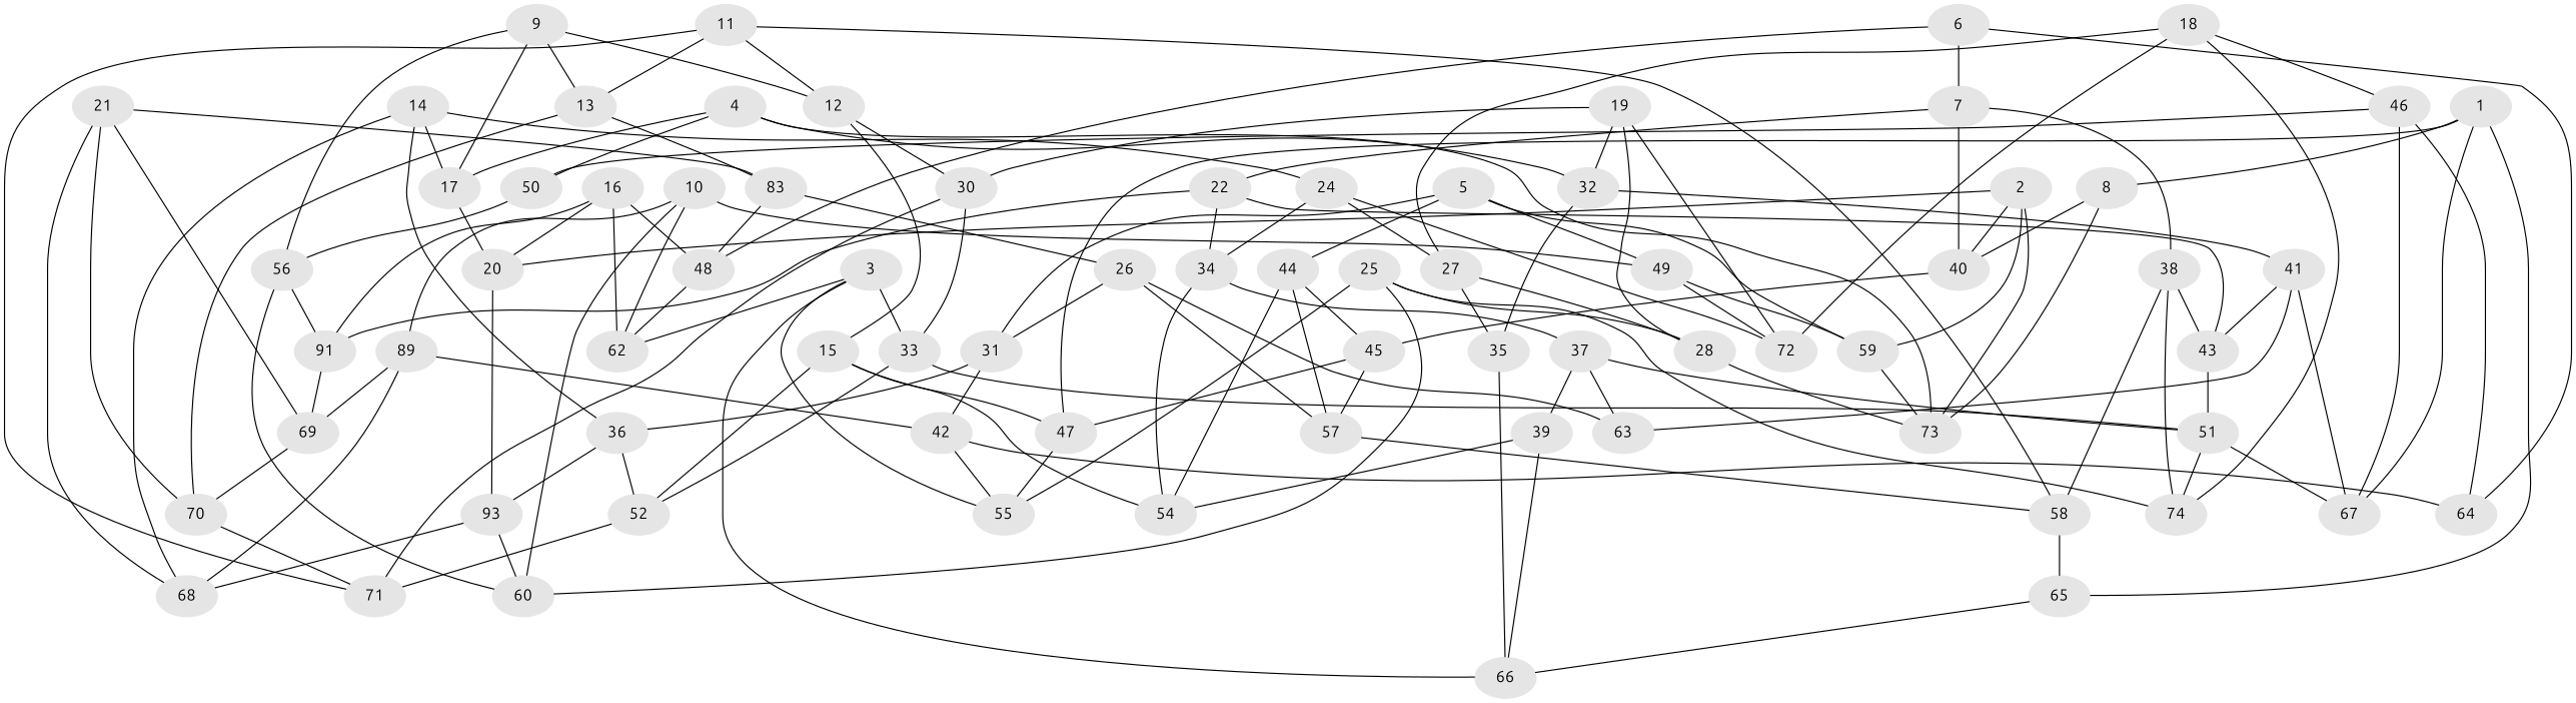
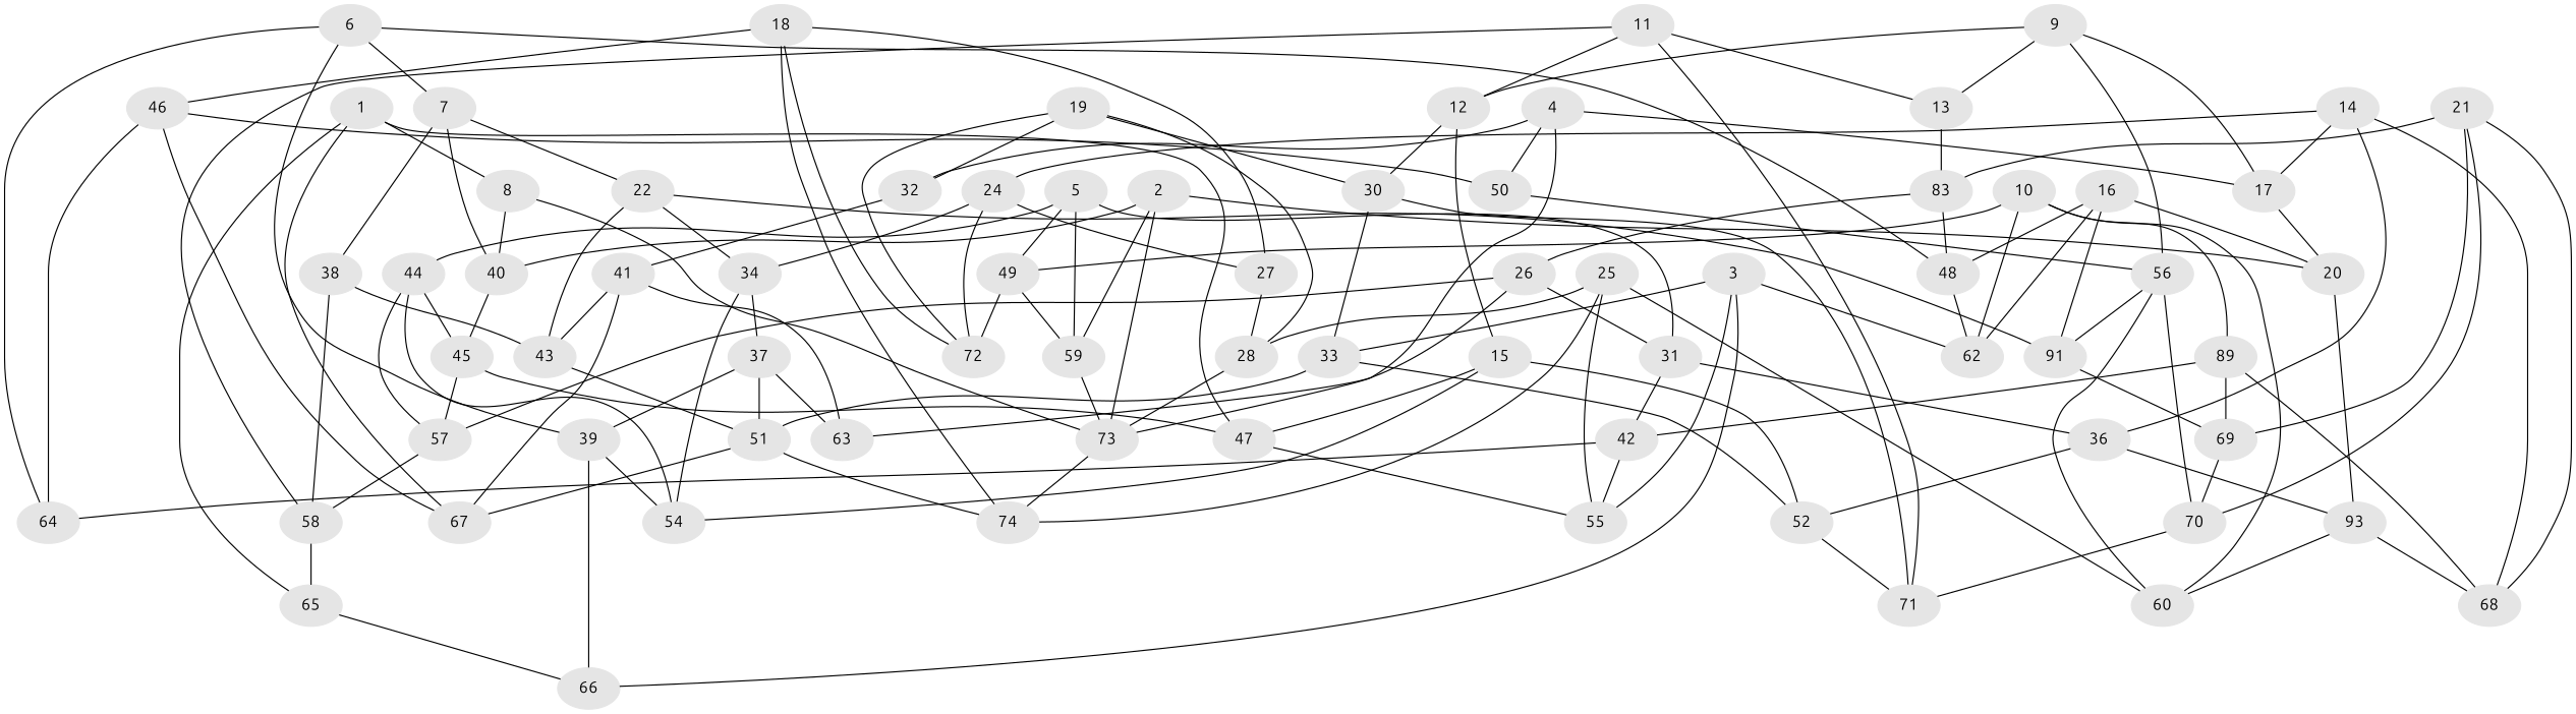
  graph {
    fontname=Ubuntu
    node [color=gray90 fontname=Ubuntu style=filled]
    edge [fontname=Ubuntu]
    1
    8
    47
    65
    67
    40
    73
    55
    66
    2
    20
    59
    n13 [label=93]
    45
    3
    33
    62
    52
    51
    4
    17
    32
    50
-   35
    41
    56
    5
    31
    44
    49
    36
    42
    54
    57
    72
    6
    7
    39
    48
    64
    22
    38
    n43 [label=91]
    34
    43
    58
    74
    9
    12
    13
    15
    30
    n53 [label=83]
    70
    60
    10
    n57 [label=89]
    68
    69
    11
    71
    26
    14
    24
    27
    16
    18
    46
    28
    19
    21
    37
    63
    25
    1 -- 8
    1 -- 47
    1 -- 65
    1 -- 67
    8 -- 40
    8 -- 73
    47 -- 55
    65 -- 66
    40 -- 45
    2 -- 40
    2 -- 73
    2 -- 20
    2 -- 59
    20 -- n13
    59 -- 73
    n13 -- 60
    n13 -- 68
    45 -- 47
    45 -- 57
    3 -- 55
    3 -- 66
    3 -- 33
    3 -- 62
    33 -- 52
    33 -- 51
    52 -- 71
    51 -- 67
    51 -- 74
    4 -- 73
    4 -- 17
    4 -- 32
    4 -- 50
    17 -- 20
-   32 -- 35
    32 -- 41
    50 -- 56
-   35 -- 66
    41 -- 67
    41 -- 43
    41 -- 63
    56 -- n43
    56 -- 60
    5 -- 59
    5 -- 31
    5 -- 44
    5 -- 49
    31 -- 36
    31 -- 42
    44 -- 45
    44 -- 54
    44 -- 57
    49 -- 59
    49 -- 72
    36 -- n13
    36 -- 52
    42 -- 55
    42 -- 64
    57 -- 58
    6 -- 7
+   6 -- 39
    6 -- 48
    6 -- 64
    7 -- 40
    7 -- 22
    7 -- 38
    39 -- 66
    39 -- 54
    48 -- 62
    22 -- n43
    22 -- 34
    22 -- 43
    38 -- 43
    38 -- 58
-   38 -- 74
+   73 -- 74
    n43 -- 69
    34 -- 54
    34 -- 37
    43 -- 51
    58 -- 65
    9 -- 17
    9 -- 56
    9 -- 12
    9 -- 13
    12 -- 15
    12 -- 30
    13 -- n53
-   13 -- 70
+   56 -- 70
    15 -- 47
    15 -- 52
    15 -- 54
    30 -- 33
    30 -- 71
    n53 -- 48
    n53 -- 26
    70 -- 71
    10 -- 62
    10 -- 49
    10 -- 60
    10 -- n57
    n57 -- 42
    n57 -- 68
    n57 -- 69
    69 -- 70
    11 -- 58
    11 -- 12
    11 -- 13
    11 -- 71
    26 -- 31
    26 -- 57
    26 -- 63
    14 -- 17
    14 -- 36
    14 -- 68
    14 -- 24
    24 -- 72
    24 -- 34
    24 -- 27
-   27 -- 35
    27 -- 28
    16 -- 20
    16 -- 62
    16 -- 48
    16 -- n43
    18 -- 72
    18 -- 74
    18 -- 27
    18 -- 46
    46 -- 67
    46 -- 50
    46 -- 64
    28 -- 73
    19 -- 32
    19 -- 72
    19 -- 30
    19 -- 28
    21 -- n53
    21 -- 70
    21 -- 68
    21 -- 69
    37 -- 51
    37 -- 39
    37 -- 63
    25 -- 55
    25 -- 74
    25 -- 60
    25 -- 28
  }
